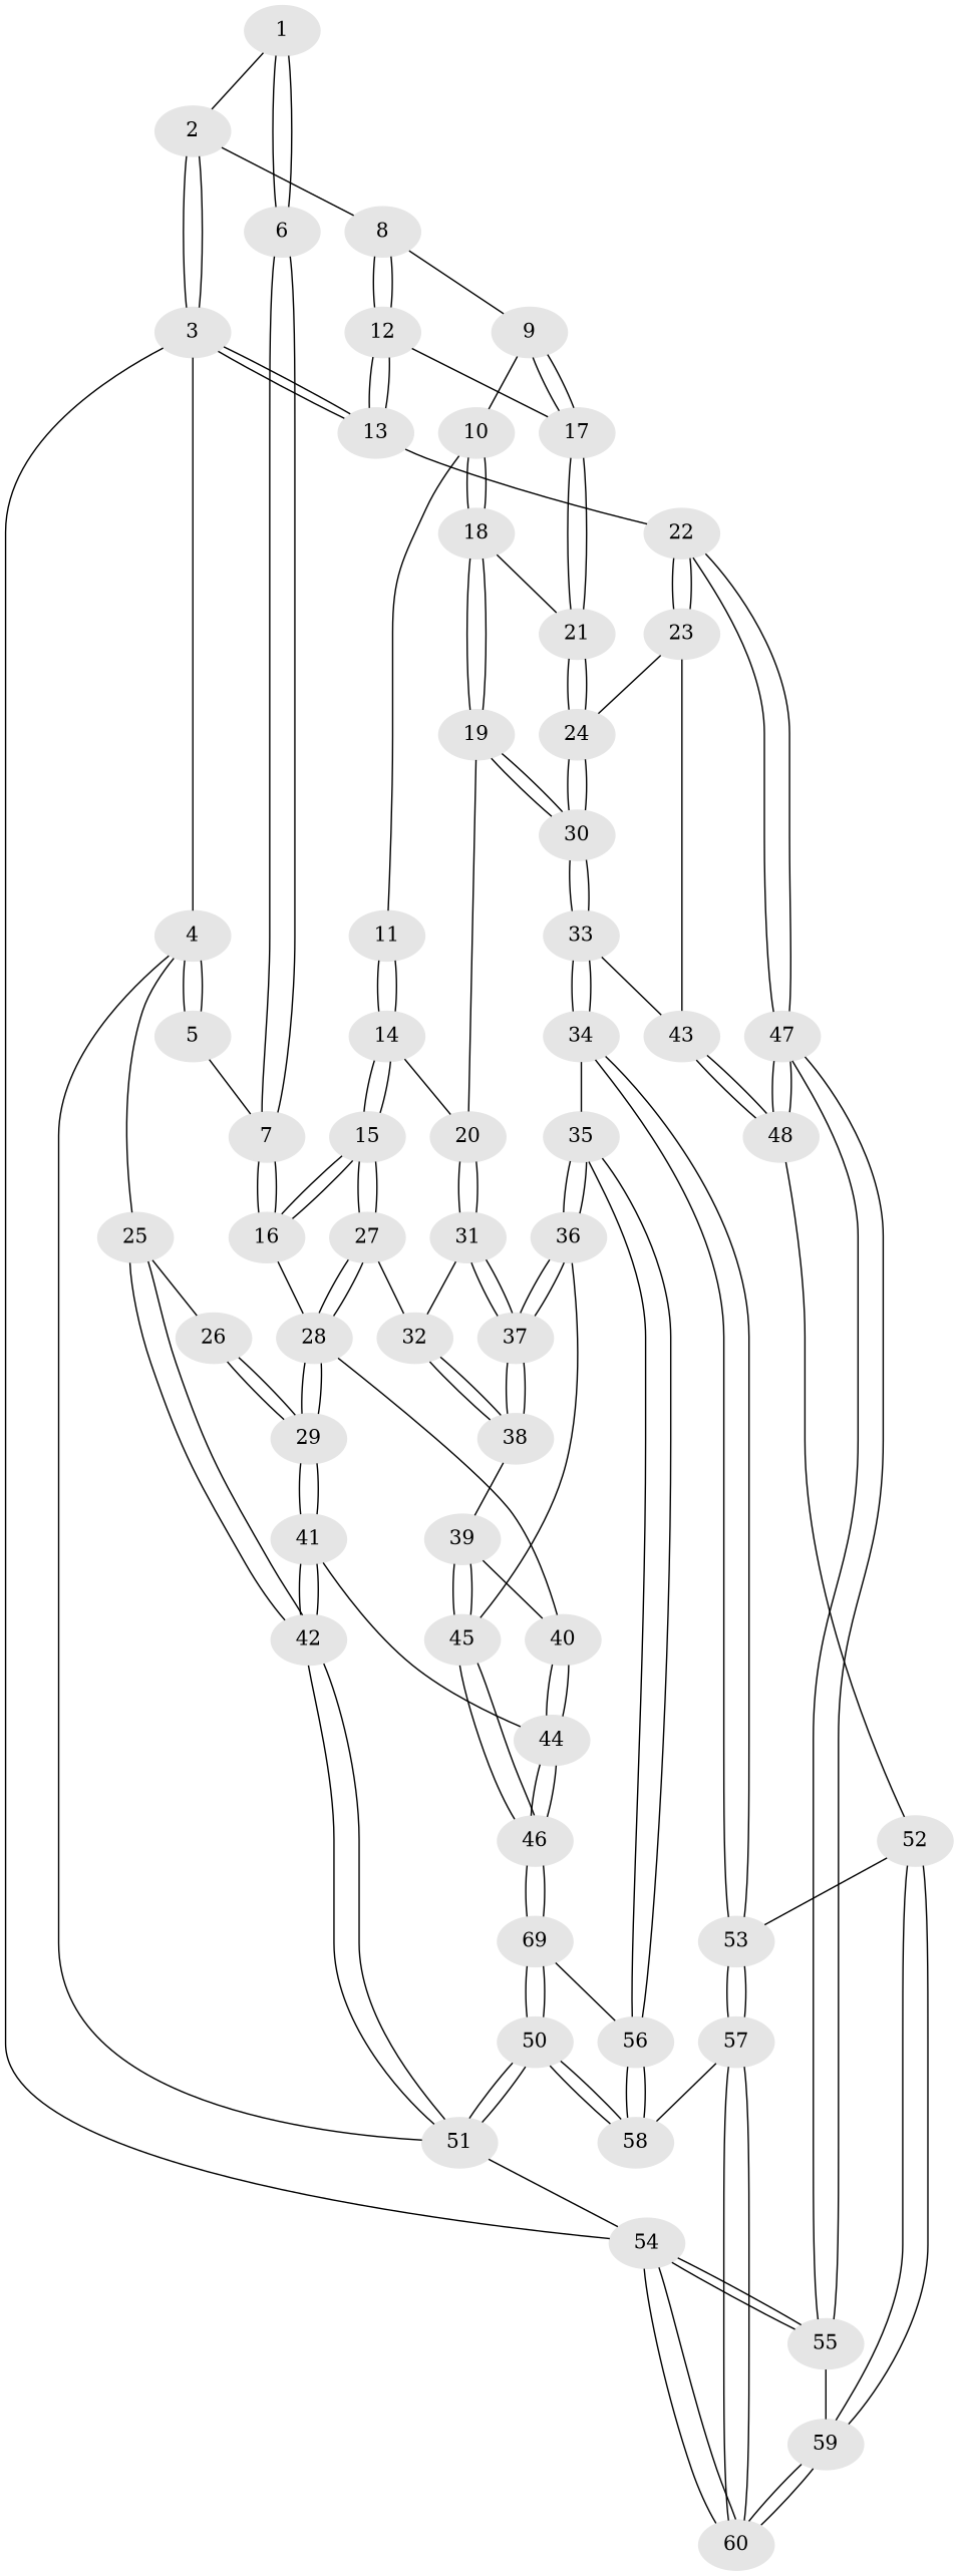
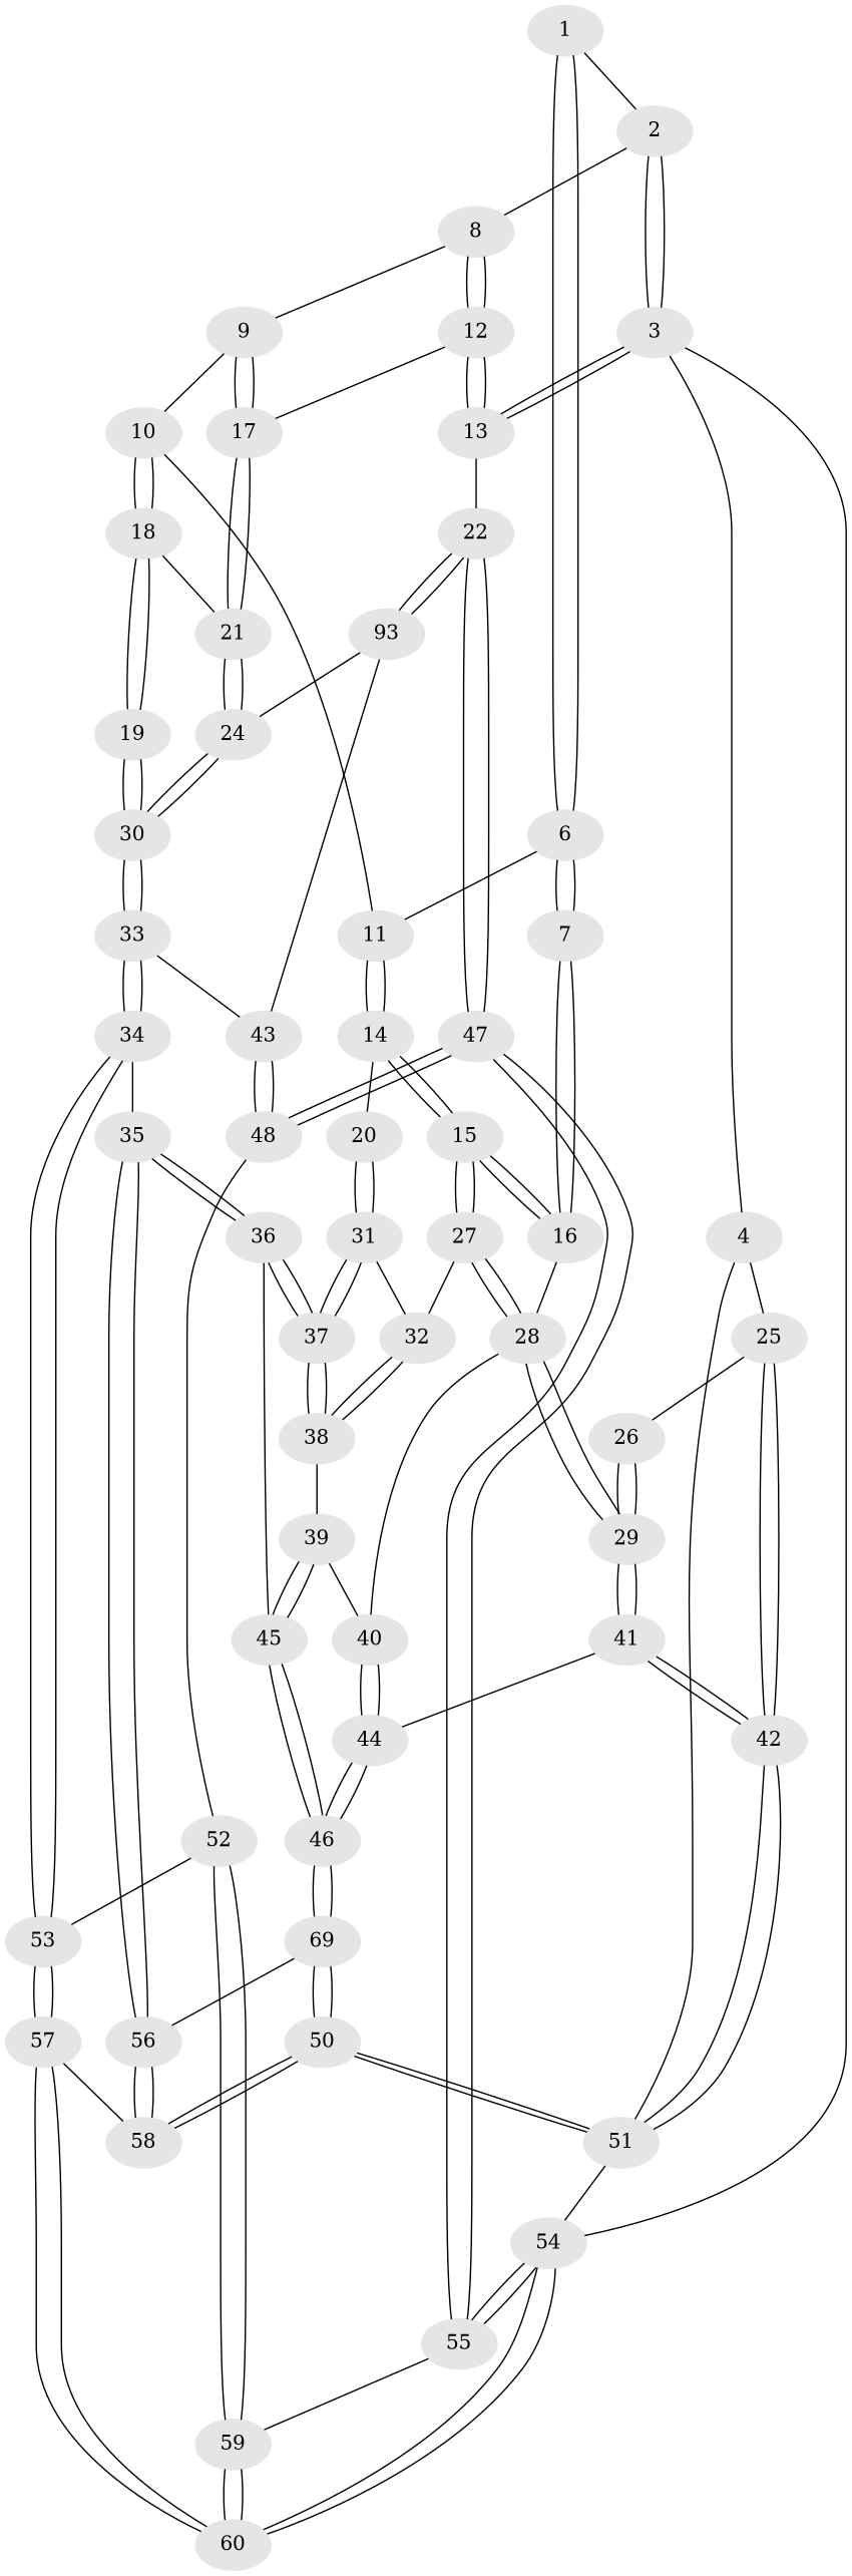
  graph {
    node [color=gray90 style=filled]
    1
    2
    6
    3
    8
    7
    11
    4
    13
    54
    9
    12
-   5
    25
    51
    22
    55
    60
    26
    42
    16
    14
    28
    10
    17
    18
    21
    19
    15
    20
-   23
+   23 [label=93]
    47
    27
    31
    32
    29
    24
    30
    33
    37
    43
    48
    41
    40
    38
    44
    34
    39
    35
    53
    36
    56
    57
    45
    58
    46
    52
    n58 [label=69]
    50
    59
    1 -- 2
    1 -- 6
    1 -- 6
    2 -- 3
    2 -- 3
    2 -- 8
    6 -- 7
    6 -- 7
+   6 -- 11
    3 -- 4
    3 -- 13
    3 -- 13
    3 -- 54
    8 -- 9
    8 -- 12
    8 -- 12
    7 -- 16
    7 -- 16
    11 -- 14
    11 -- 14
-   4 -- 5
-   4 -- 5
    4 -- 25
    4 -- 51
    13 -- 22
    54 -- 55
    54 -- 55
    54 -- 60
    54 -- 60
    9 -- 10
    9 -- 17
    9 -- 17
    12 -- 13
    12 -- 13
    12 -- 17
-   5 -- 7
    25 -- 26
    25 -- 42
    25 -- 42
    51 -- 54
    22 -- 23
    22 -- 23
    22 -- 47
    22 -- 47
    55 -- 59
    26 -- 29
    26 -- 29
    42 -- 51
    42 -- 51
    16 -- 28
    14 -- 15
    14 -- 15
    14 -- 20
    28 -- 29
    28 -- 29
    28 -- 40
    10 -- 11
    10 -- 18
    10 -- 18
    17 -- 21
    17 -- 21
    18 -- 21
    18 -- 19
    18 -- 19
    21 -- 24
    21 -- 24
-   19 -- 20
    19 -- 30
    19 -- 30
    15 -- 16
    15 -- 16
    15 -- 27
    15 -- 27
    20 -- 31
    20 -- 31
    23 -- 24
    23 -- 43
    47 -- 55
    47 -- 55
    47 -- 48
    47 -- 48
    27 -- 28
    27 -- 28
    27 -- 32
    31 -- 32
    31 -- 37
    31 -- 37
    32 -- 38
    32 -- 38
    29 -- 41
    29 -- 41
    24 -- 30
    24 -- 30
    30 -- 33
    30 -- 33
    33 -- 43
    33 -- 34
    33 -- 34
    37 -- 38
    37 -- 38
    43 -- 48
    43 -- 48
    48 -- 52
    41 -- 42
    41 -- 42
    41 -- 44
    40 -- 44
    40 -- 44
    38 -- 39
    44 -- 46
    44 -- 46
    34 -- 35
    34 -- 53
    34 -- 53
    39 -- 40
    39 -- 45
    39 -- 45
    35 -- 36
    35 -- 36
    35 -- 56
    35 -- 56
    53 -- 57
    53 -- 57
    36 -- 37
    36 -- 37
    36 -- 45
    56 -- 58
    56 -- 58
    57 -- 60
    57 -- 60
    57 -- 58
    45 -- 46
    45 -- 46
    46 -- n58
    46 -- n58
    52 -- 53
    52 -- 59
    52 -- 59
    n58 -- 56
    n58 -- 50
    n58 -- 50
    50 -- 51
    50 -- 51
    50 -- 58
    50 -- 58
    59 -- 60
    59 -- 60
  }
